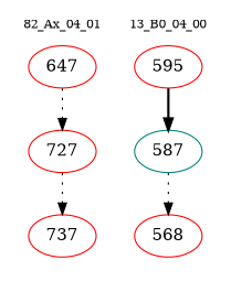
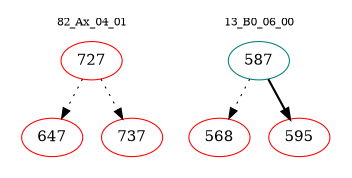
  digraph {
    node [color=red]
    edge [color=black style=dotted]
    n1 [label=727]
    n2 [label=647]
    n3 [label=737]
    n4 [color=teal label=587]
    n5 [label=568]
    n6 [label=595]
    subgraph cluster_1 {
      color=white
      fontsize=10
      label="82_Ax_04_01"
      n1
      n2
      n3
    }
    subgraph cluster_2 {
      color=white
      fontsize=10
-     label="13_B0_04_00"
+     label="13_B0_06_00"
      n4
      n5
      n6
    }
-   n2 -> n1
+   n1 -> n2
    n1 -> n3
    n4 -> n5
-   n6 -> n4 [style=bold]
+   n4 -> n6 [style=bold]
  }
